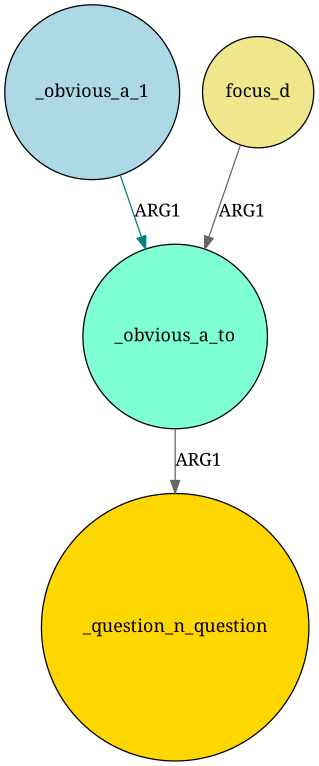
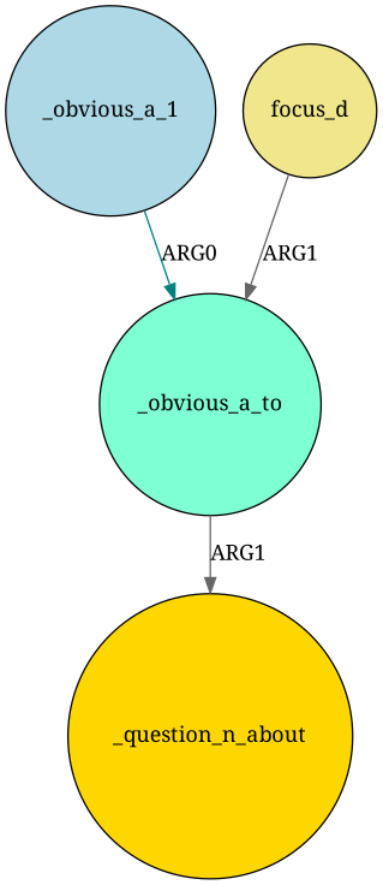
  digraph {
    fontname="Noto Serif"
    node [fontname="Noto Serif" shape=circle style=filled]
    edge [color=gray40 fontname="Noto Serif"]
    n1 [fillcolor=lightblue label=_obvious_a_1]
    _obvious_a_to [fillcolor=aquamarine]
-   _question_n_about [fillcolor=gold label=_question_n_question]
+   _question_n_about [fillcolor=gold]
    focus_d [fillcolor=khaki]
-   n1 -> _obvious_a_to [color=teal label=ARG1]
+   n1 -> _obvious_a_to [color=teal label=ARG0]
    _obvious_a_to -> _question_n_about [label=ARG1]
    focus_d -> _obvious_a_to [label=ARG1]
  }
